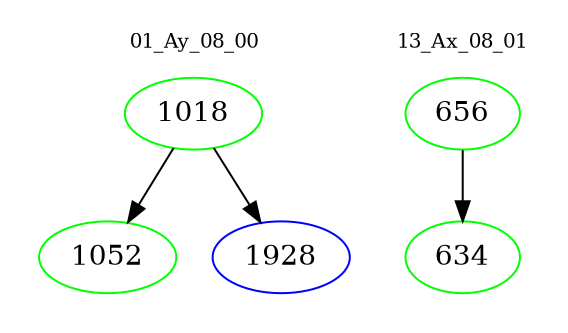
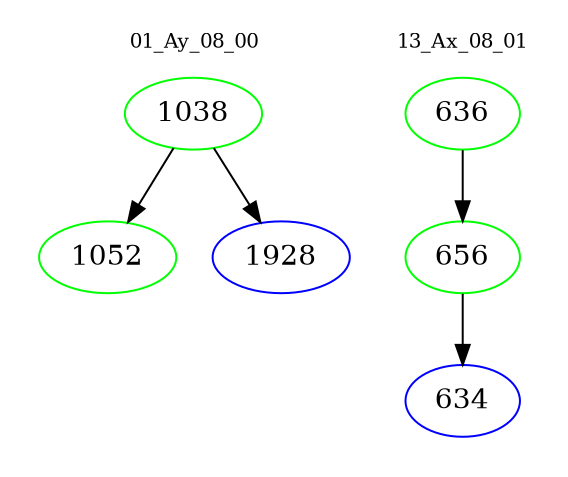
  digraph {
    node [color=green]
    edge [color=black]
-   n1 [label=1018]
+   n1 [label=1038]
    n2 [label=1052]
    n3 [color=blue label=1928]
-   n5 [label=634]
+   n4 [label=636]
+   n5 [color=blue label=634]
    n6 [label=656]
    subgraph cluster_1 {
      color=white
      fontsize=10
      label="01_Ay_08_00"
      n1
      n2
      n3
    }
    subgraph cluster_2 {
      color=white
      fontsize=10
      label="13_Ax_08_01"
+     n4
      n5
      n6
    }
    n1 -> n2
    n1 -> n3
+   n4 -> n6
    n6 -> n5
  }
